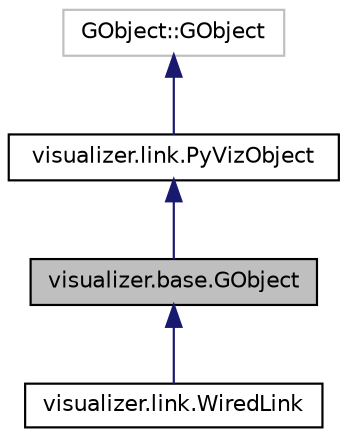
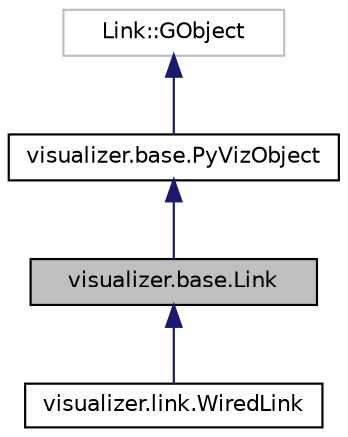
  digraph {
    node [color=black fillcolor=white fontname=Helvetica fontsize=10 shape=record style=filled]
    edge [color=midnightblue dir=back fontname=Helvetica fontsize=10 labelfontname=Helvetica labelfontsize=10 style=solid]
-   n1 [fillcolor=grey75 fontcolor=black height=0.2 label="visualizer.base.GObject" width=0.4]
+   n1 [fillcolor=grey75 fontcolor=black height=0.2 label="visualizer.base.Link" width=0.4]
    n2 [height=0.2 label="visualizer.link.WiredLink" width=0.4]
-   n3 [height=0.2 label="visualizer.link.PyVizObject" width=0.4]
-   n4 [color=grey75 height=0.2 label="GObject::GObject" width=0.4]
+   n3 [height=0.2 label="visualizer.base.PyVizObject" width=0.4]
+   n4 [color=grey75 height=0.2 label="Link::GObject" width=0.4]
    n1 -> n2
    n3 -> n1
    n4 -> n3
  }
